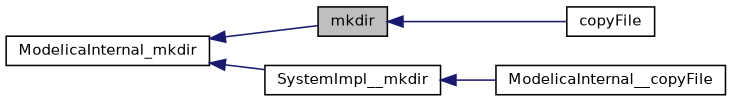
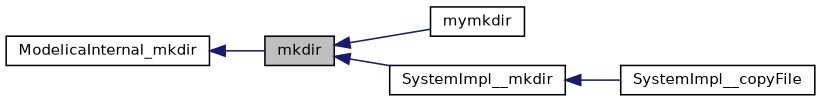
  digraph {
    rankdir=LR
    node [color=black fillcolor=white fontname=Helvetica fontsize=10 shape=record style=filled]
    edge [color=midnightblue dir=back fontname=Helvetica fontsize=10 labelfontname=Helvetica labelfontsize=10 style=solid]
    n1 [fillcolor=grey75 fontcolor=black height=0.2 label=mkdir width=0.4]
-   n2 [height=0.2 label=copyFile width=0.4]
+   n2 [height=0.2 label=mymkdir width=0.4]
    n3 [height=0.2 label=SystemImpl__mkdir width=0.4]
    n4 [height=0.2 label=ModelicaInternal_mkdir width=0.4]
-   n5 [height=0.2 label=ModelicaInternal__copyFile width=0.4]
+   n5 [height=0.2 label=SystemImpl__copyFile width=0.4]
    n1 -> n2
-   n4 -> n3
+   n1 -> n3
    n3 -> n5
    n4 -> n1
  }
